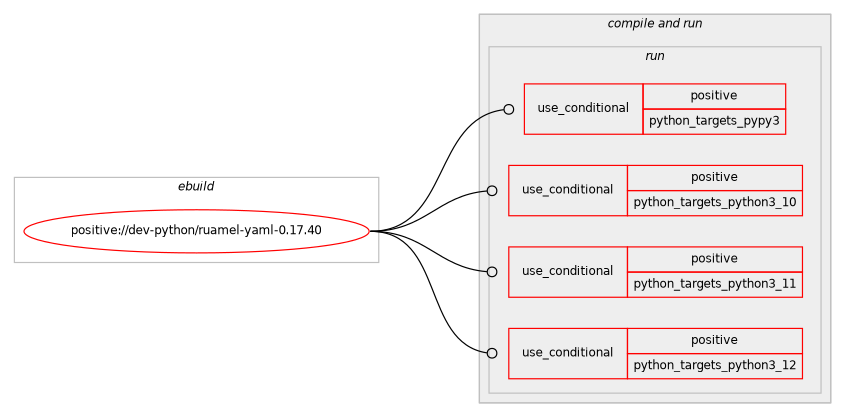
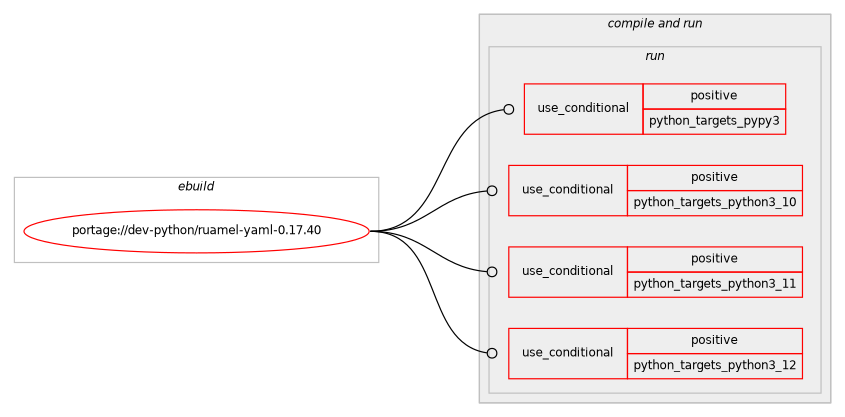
  digraph {
    compound=true
    concentrate=true
    fontname=Helvetica
    fontsize=10
    newrank=true
    rankdir=LR
    ranksep=1.5
    node [color=red fontname=Helvetica fontsize=10 shape=none]
    edge [arrowhead=odot headport=w style=solid tailport=e weight=20]
-   n1 [label="positive://dev-python/ruamel-yaml-0.17.40" width=4 shape=""]
+   n1 [label="portage://dev-python/ruamel-yaml-0.17.40" width=4 shape=""]
    n2 [label=<<TABLE BORDER="0" CELLBORDER="1" CELLSPACING="0" CELLPADDING="4"><TR><TD ROWSPAN="3" CELLPADDING="10">use_conditional</TD></TR><TR><TD>positive</TD></TR><TR><TD>python_targets_pypy3</TD></TR></TABLE>>]
    n3 [label=<<TABLE BORDER="0" CELLBORDER="1" CELLSPACING="0" CELLPADDING="4"><TR><TD ROWSPAN="3" CELLPADDING="10">use_conditional</TD></TR><TR><TD>positive</TD></TR><TR><TD>python_targets_python3_10</TD></TR></TABLE>>]
    n4 [label=<<TABLE BORDER="0" CELLBORDER="1" CELLSPACING="0" CELLPADDING="4"><TR><TD ROWSPAN="3" CELLPADDING="10">use_conditional</TD></TR><TR><TD>positive</TD></TR><TR><TD>python_targets_python3_11</TD></TR></TABLE>>]
    n5 [label=<<TABLE BORDER="0" CELLBORDER="1" CELLSPACING="0" CELLPADDING="4"><TR><TD ROWSPAN="3" CELLPADDING="10">use_conditional</TD></TR><TR><TD>positive</TD></TR><TR><TD>python_targets_python3_12</TD></TR></TABLE>>]
    subgraph cluster_1 {
      color=gray
      label=<<i>ebuild</i>>
      rank=same
      n1
    }
    subgraph cluster_2 {
      color=gray
      label=<<i>dependencies</i>>
      subgraph cluster_3 {
        color=gray
        fillcolor="#eeeeee"
        label=<<i>compile</i>>
        style=filled
      }
      subgraph cluster_4 {
        color=gray
        fillcolor="#eeeeee"
        label=<<i>compile and run</i>>
        style=filled
      }
      subgraph cluster_5 {
        color=gray
        fillcolor="#eeeeee"
        label=<<i>run</i>>
        style=filled
        subgraph sub_6 {
          color=gray
          fillcolor="#eeeeee"
          label=<<i>run</i>>
          style=filled
          n2
        }
        subgraph sub_7 {
          color=gray
          fillcolor="#eeeeee"
          label=<<i>run</i>>
          style=filled
          n3
        }
        subgraph sub_8 {
          color=gray
          fillcolor="#eeeeee"
          label=<<i>run</i>>
          style=filled
          n4
        }
        subgraph sub_9 {
          color=gray
          fillcolor="#eeeeee"
          label=<<i>run</i>>
          style=filled
          n5
        }
      }
    }
    subgraph cluster_10 {
      color=gray
      label=<<i>candidates</i>>
      rank=same
    }
    n1 -> n2
    n1 -> n3
    n1 -> n4
    n1 -> n5
  }
